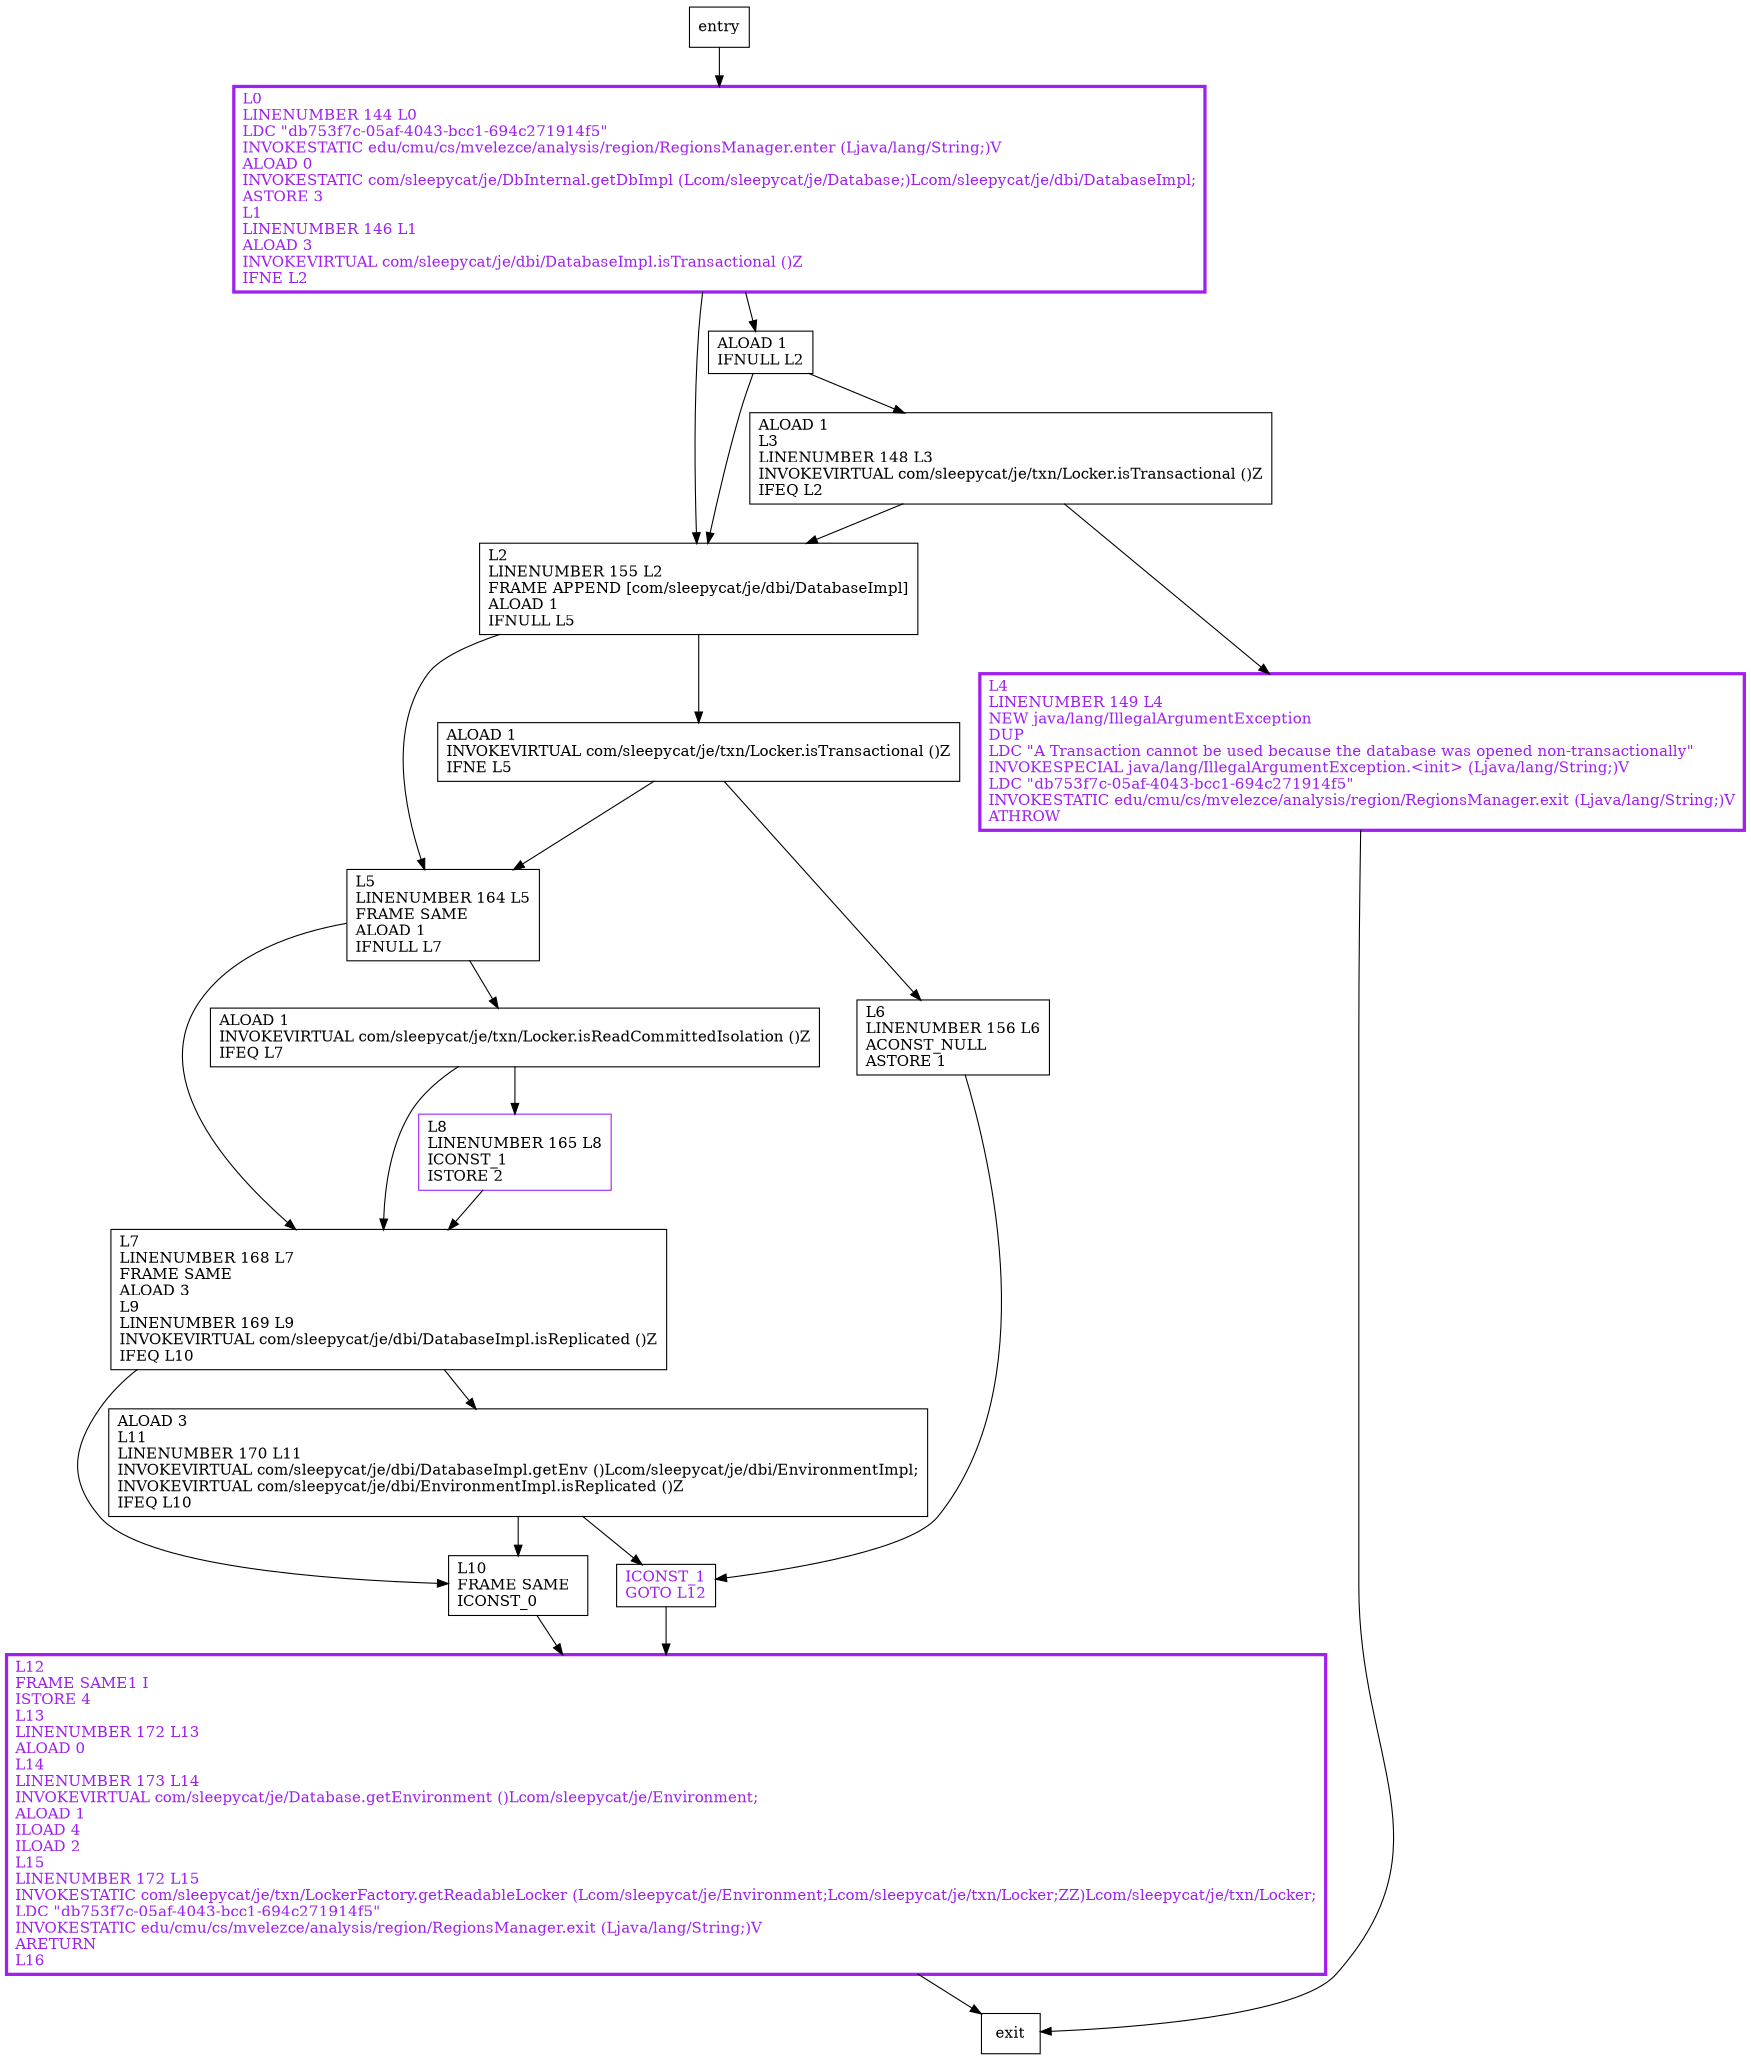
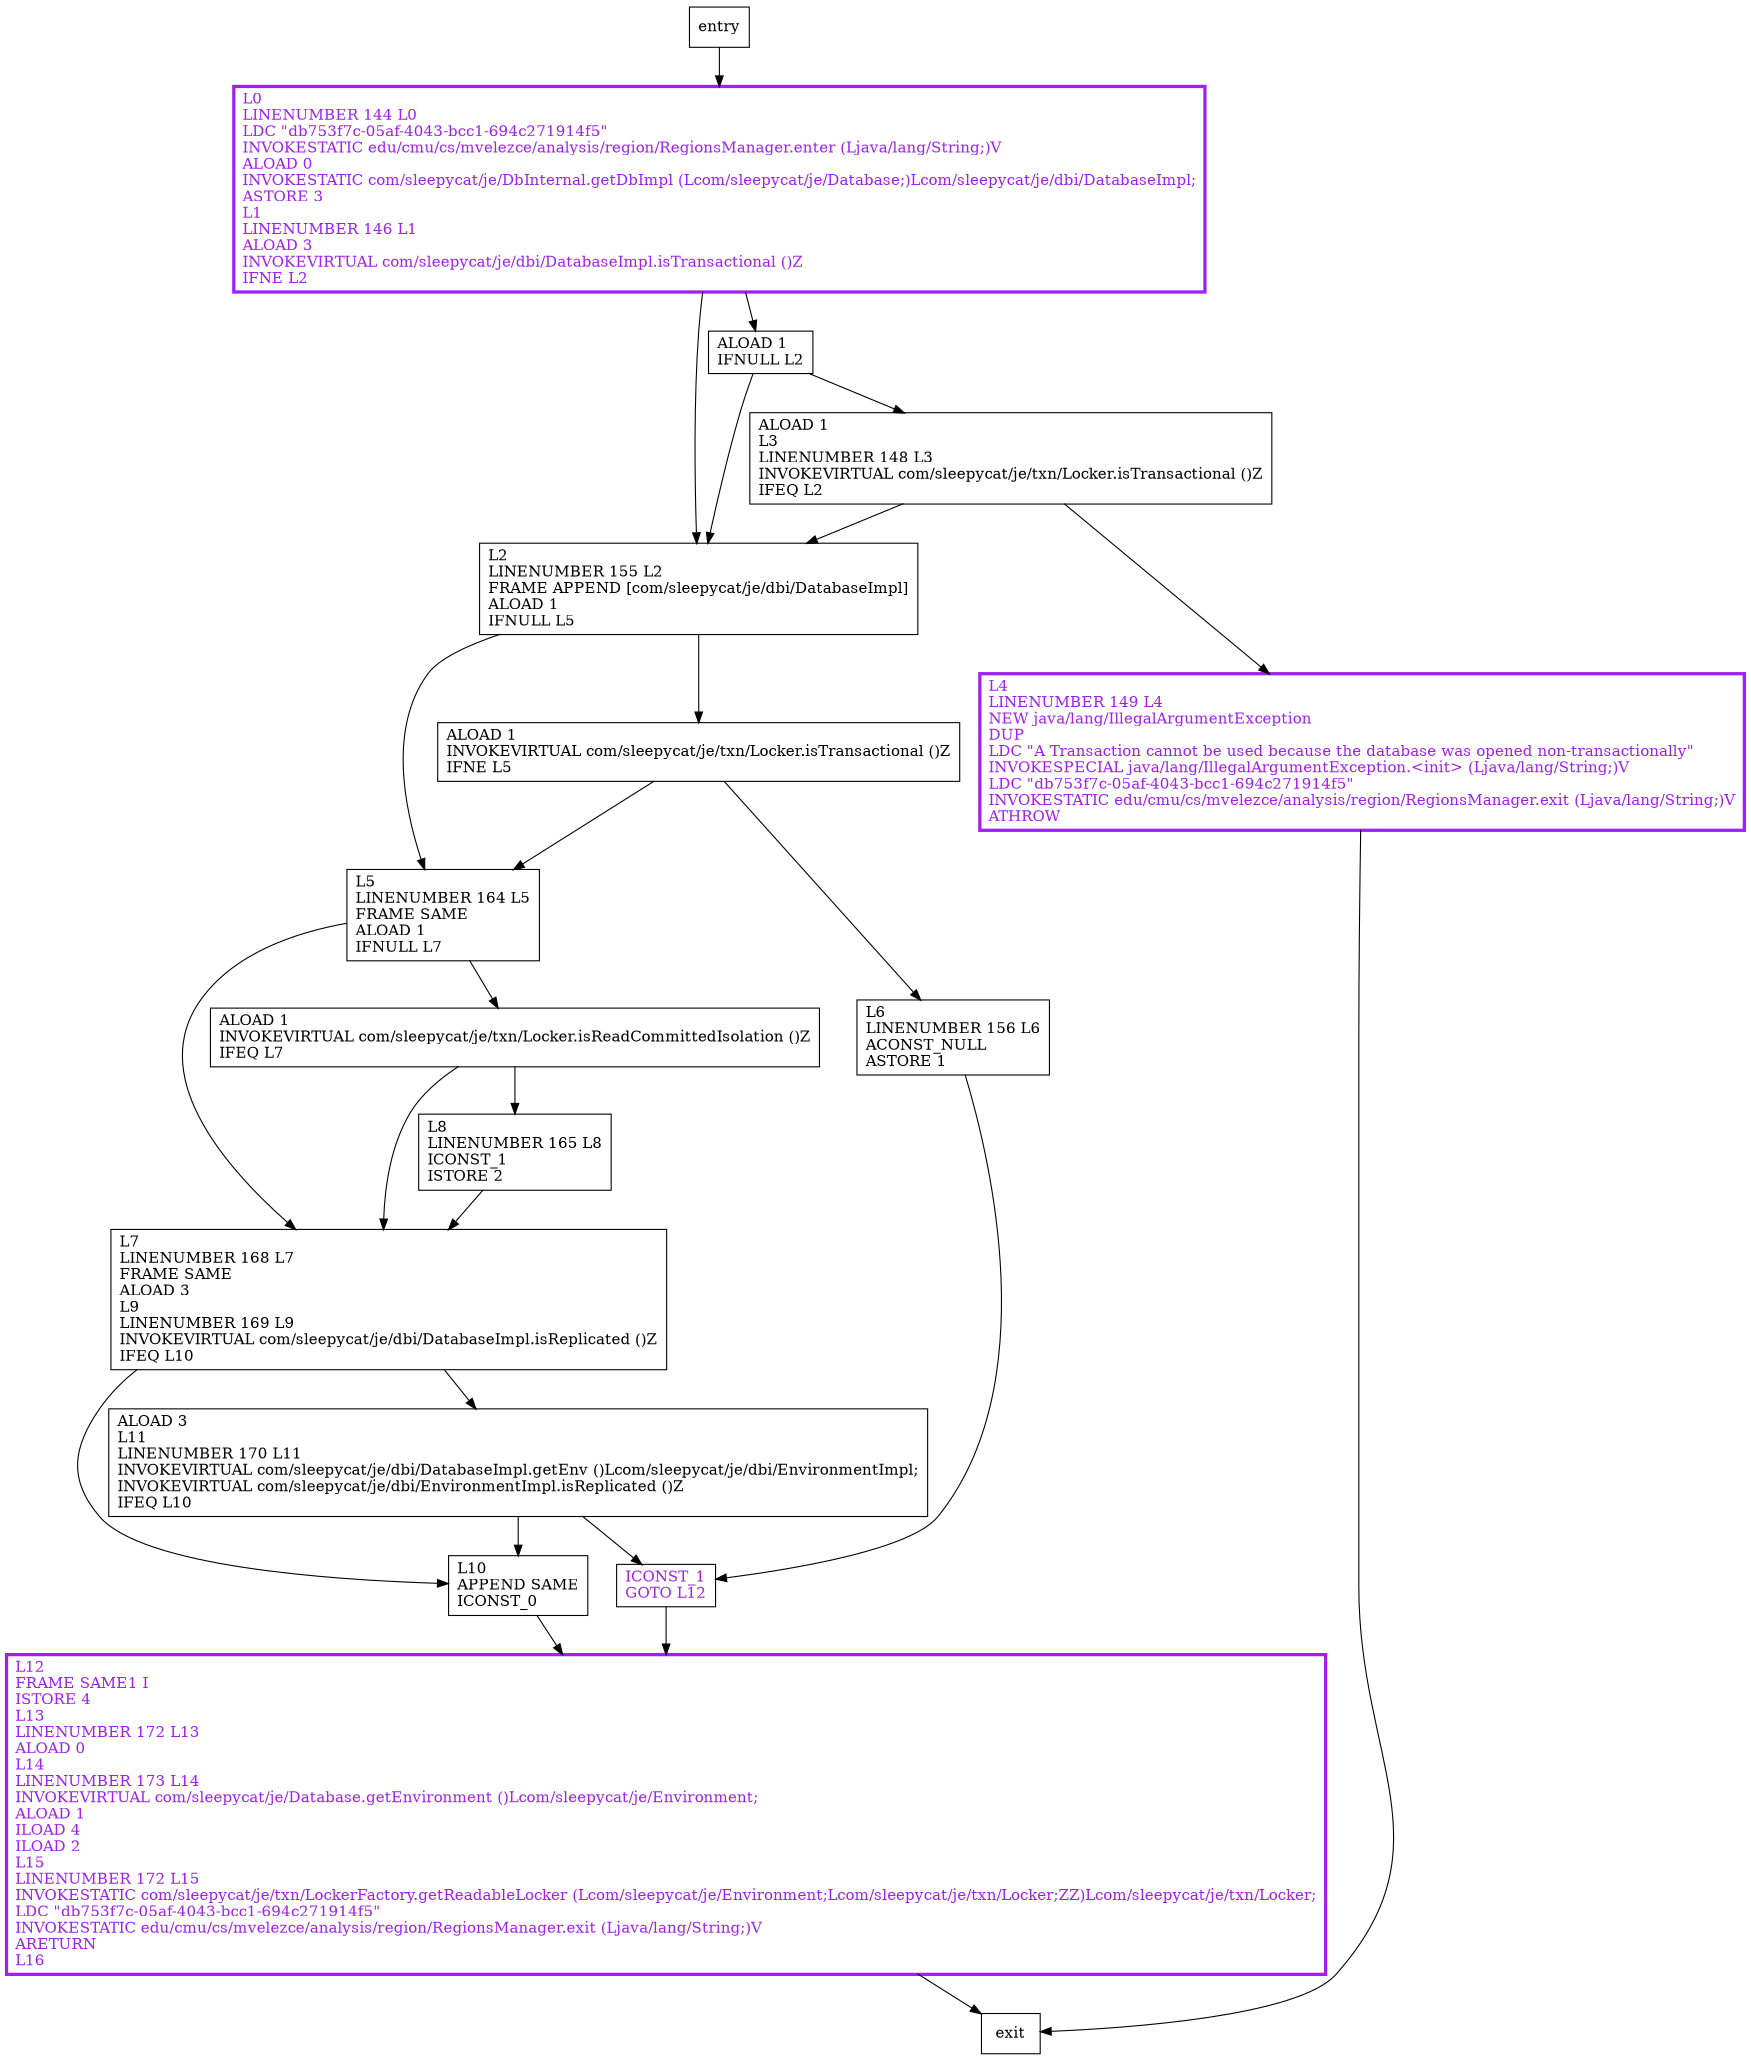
  digraph {
    node [shape=record]
    n1 [label="L7\lLINENUMBER 168 L7\lFRAME SAME\lALOAD 3\lL9\lLINENUMBER 169 L9\lINVOKEVIRTUAL com/sleepycat/je/dbi/DatabaseImpl.isReplicated ()Z\lIFEQ L10\l"]
    n2 [label="ALOAD 3\lL11\lLINENUMBER 170 L11\lINVOKEVIRTUAL com/sleepycat/je/dbi/DatabaseImpl.getEnv ()Lcom/sleepycat/je/dbi/EnvironmentImpl;\lINVOKEVIRTUAL com/sleepycat/je/dbi/EnvironmentImpl.isReplicated ()Z\lIFEQ L10\l"]
-   n3 [label="L10\lFRAME SAME\lICONST_0\l"]
+   n3 [label="L10\lAPPEND SAME\lICONST_0\l"]
    n4 [fontcolor=purple label="ICONST_1\lGOTO L12\l"]
    n5 [color=purple fontcolor=purple label="L12\lFRAME SAME1 I\lISTORE 4\lL13\lLINENUMBER 172 L13\lALOAD 0\lL14\lLINENUMBER 173 L14\lINVOKEVIRTUAL com/sleepycat/je/Database.getEnvironment ()Lcom/sleepycat/je/Environment;\lALOAD 1\lILOAD 4\lILOAD 2\lL15\lLINENUMBER 172 L15\lINVOKESTATIC com/sleepycat/je/txn/LockerFactory.getReadableLocker (Lcom/sleepycat/je/Environment;Lcom/sleepycat/je/txn/Locker;ZZ)Lcom/sleepycat/je/txn/Locker;\lLDC \"db753f7c-05af-4043-bcc1-694c271914f5\"\lINVOKESTATIC edu/cmu/cs/mvelezce/analysis/region/RegionsManager.exit (Ljava/lang/String;)V\lARETURN\lL16\l" penwidth=3]
    exit
    n7 [label="ALOAD 1\lINVOKEVIRTUAL com/sleepycat/je/txn/Locker.isReadCommittedIsolation ()Z\lIFEQ L7\l"]
-   n8 [label="L8\lLINENUMBER 165 L8\lICONST_1\lISTORE 2\l" color=purple]
+   n8 [label="L8\lLINENUMBER 165 L8\lICONST_1\lISTORE 2\l"]
    n9 [label="L2\lLINENUMBER 155 L2\lFRAME APPEND [com/sleepycat/je/dbi/DatabaseImpl]\lALOAD 1\lIFNULL L5\l"]
    n10 [label="L5\lLINENUMBER 164 L5\lFRAME SAME\lALOAD 1\lIFNULL L7\l"]
    n11 [label="ALOAD 1\lINVOKEVIRTUAL com/sleepycat/je/txn/Locker.isTransactional ()Z\lIFNE L5\l"]
    n12 [label="L6\lLINENUMBER 156 L6\lACONST_NULL\lASTORE 1\l"]
    n13 [color=purple fontcolor=purple label="L4\lLINENUMBER 149 L4\lNEW java/lang/IllegalArgumentException\lDUP\lLDC \"A Transaction cannot be used because the database was opened non-transactionally\"\lINVOKESPECIAL java/lang/IllegalArgumentException.\<init\> (Ljava/lang/String;)V\lLDC \"db753f7c-05af-4043-bcc1-694c271914f5\"\lINVOKESTATIC edu/cmu/cs/mvelezce/analysis/region/RegionsManager.exit (Ljava/lang/String;)V\lATHROW\l" penwidth=3]
    n14 [label="ALOAD 1\lL3\lLINENUMBER 148 L3\lINVOKEVIRTUAL com/sleepycat/je/txn/Locker.isTransactional ()Z\lIFEQ L2\l"]
    n15 [label="ALOAD 1\lIFNULL L2\l"]
    n16 [color=purple fontcolor=purple label="L0\lLINENUMBER 144 L0\lLDC \"db753f7c-05af-4043-bcc1-694c271914f5\"\lINVOKESTATIC edu/cmu/cs/mvelezce/analysis/region/RegionsManager.enter (Ljava/lang/String;)V\lALOAD 0\lINVOKESTATIC com/sleepycat/je/DbInternal.getDbImpl (Lcom/sleepycat/je/Database;)Lcom/sleepycat/je/dbi/DatabaseImpl;\lASTORE 3\lL1\lLINENUMBER 146 L1\lALOAD 3\lINVOKEVIRTUAL com/sleepycat/je/dbi/DatabaseImpl.isTransactional ()Z\lIFNE L2\l" penwidth=3]
    entry
    n1 -> n2
    n1 -> n3
    n2 -> n3
    n2 -> n4
    n3 -> n5
    n4 -> n5
    n5 -> exit
    n7 -> n1
    n7 -> n8
    n8 -> n1
    n9 -> n10
    n9 -> n11
    n10 -> n1
    n10 -> n7
    n11 -> n10
    n11 -> n12
    n12 -> n4
    n13 -> exit
    n14 -> n9
    n14 -> n13
    n15 -> n9
    n15 -> n14
    n16 -> n9
    n16 -> n15
    entry -> n16
  }
